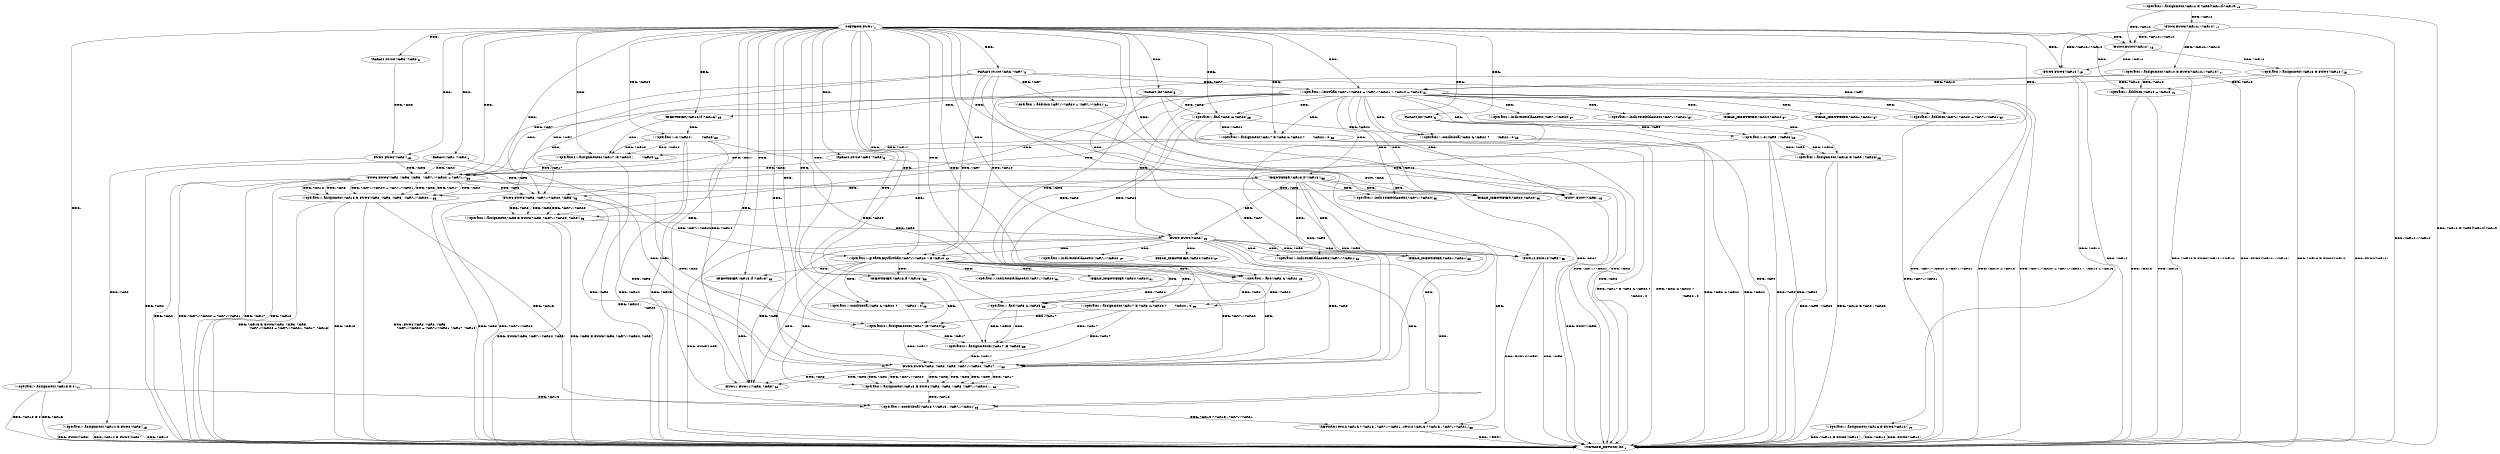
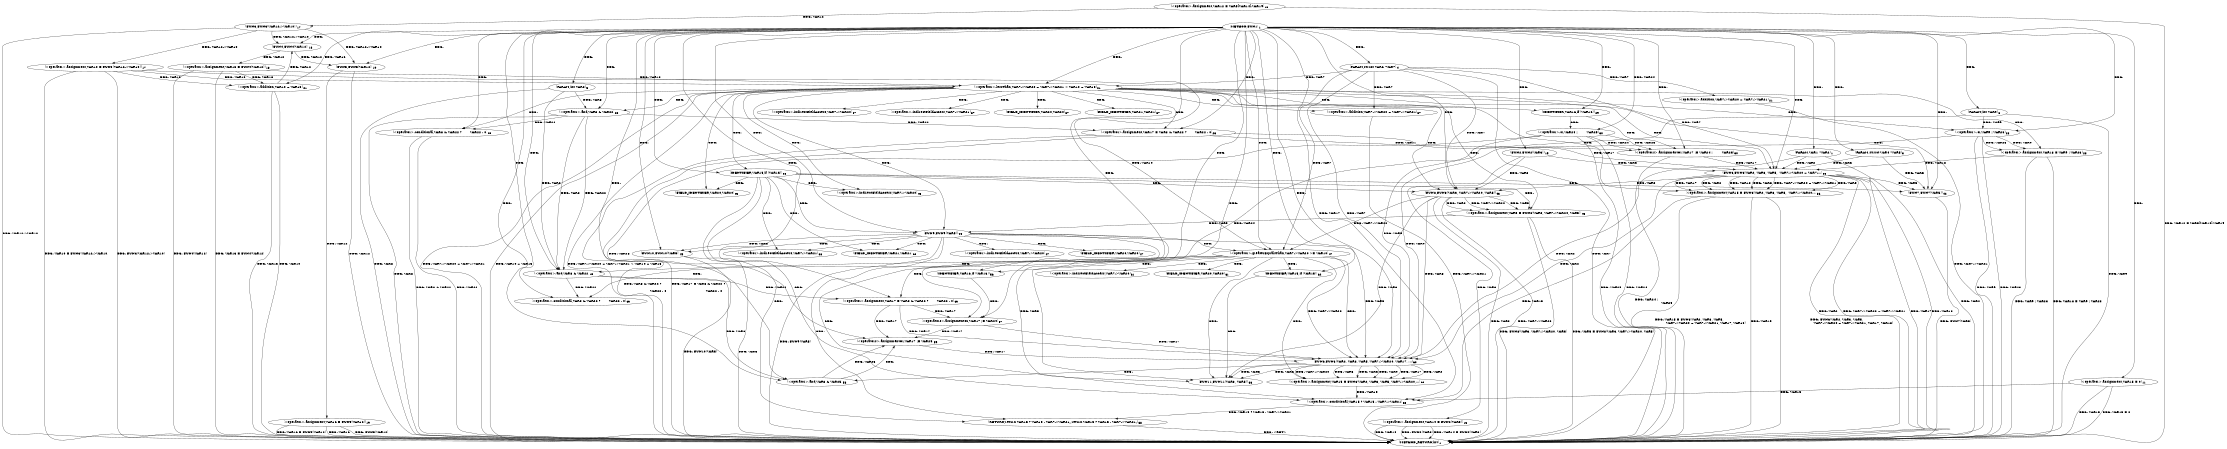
  digraph {
    n1 [label=<(METHOD,FUN1)<SUB>1</SUB>>]
    n2 [label=<(PARAM,VAR1 *VAR2)<SUB>1</SUB>>]
-   n3 [label=<(PARAM,struct VAR3 *VAR3)<SUB>2</SUB>>]
    n4 [label=<(PARAM,struct VAR4 *VAR5)<SUB>3</SUB>>]
    n5 [label=<(PARAM,struct VAR6 *VAR7)<SUB>4</SUB>>]
    n6 [label=<(PARAM,int VAR8)<SUB>5</SUB>>]
    n7 [label=<(PARAM,int VAR9)<SUB>6</SUB>>]
    n8 [label=<(&lt;operator&gt;.assignment,VAR15 = 0)<SUB>11</SUB>>]
    n9 [label=<(FUN7,FUN7(VAR5))<SUB>42</SUB>>]
    n10 [label=<(FUN11,FUN11(VAR3, VAR5))<SUB>66</SUB>>]
    n11 [label=<(&lt;operator&gt;.lessThan,VAR7-&gt;VAR20 + VAR7-&gt;VAR21 &lt; VAR10 + VAR13)<SUB>21</SUB>>]
    n12 [label=<(FUN9,FUN9(VAR5))<SUB>44</SUB>>]
    n13 [label=<(&lt;operator&gt;.greaterEqualsThan,VAR7-&gt;VAR20 &gt;= VAR10)<SUB>47</SUB>>]
    n14 [label=<(&lt;operator&gt;.conditional,VAR15 ? VAR15 : VAR7-&gt;VAR21)<SUB>68</SUB>>]
    n15 [label=<(FUN2,FUN2(VAR3))<SUB>15</SUB>>]
    n16 [label=<(FUN4,FUN4(VAR12))<SUB>18</SUB>>]
    n17 [label=<(FUN5,FUN5(VAR12))<SUB>19</SUB>>]
    n18 [label=<(&lt;operator&gt;.assignment,VAR17 = VAR8 &amp; VAR22 ?  			      VAR22 : 0)<SUB>23</SUB>>]
    n19 [label=<(FUN8,FUN8(VAR3, VAR7-&gt;VAR20, VAR5))<SUB>43</SUB>>]
    n20 [label=<(&lt;operator&gt;.assignment,VAR17 = VAR8 &amp; VAR22 ?  			      VAR22 : 0)<SUB>49</SUB>>]
    n21 [label=<(&lt;operator&gt;.addition,VAR10 + VAR13)<SUB>21</SUB>>]
    n22 [label=<(IDENTIFIER,VAR16,if (VAR16))<SUB>29</SUB>>]
    n23 [label=<(IDENTIFIER,VAR15,if (VAR15))<SUB>38</SUB>>]
    n24 [label=<(FUN10,FUN10(VAR5))<SUB>45</SUB>>]
    n25 [label=<(IDENTIFIER,VAR16,if (VAR16))<SUB>56</SUB>>]
    n26 [label=<(&lt;operator&gt;.and,VAR8 &amp; VAR25)<SUB>58</SUB>>]
    n27 [label=<(IDENTIFIER,VAR15,if (VAR15))<SUB>62</SUB>>]
    n28 [label=<(&lt;operator&gt;.conditional,VAR8 &amp; VAR22 ?  			      VAR22 : 0)<SUB>23</SUB>>]
    n29 [label=<(&lt;operator&gt;.or,VAR9 | VAR23)<SUB>28</SUB>>]
    n30 [label=<(&lt;operators&gt;.assignmentOr,VAR17 |= VAR24 |  				       VAR25)<SUB>30</SUB>>]
    n31 [label=<(FUN6,FUN6(VAR2, VAR3, VAR5,  				VAR7-&gt;VAR20 + VAR7-...)<SUB>36</SUB>>]
    n32 [label=<(&lt;operator&gt;.conditional,VAR8 &amp; VAR22 ?  			      VAR22 : 0)<SUB>49</SUB>>]
    n33 [label=<(&lt;operators&gt;.assignmentOr,VAR17 |= VAR24)<SUB>57</SUB>>]
    n34 [label=<(&lt;operators&gt;.assignmentOr,VAR17 |= VAR25)<SUB>59</SUB>>]
    n35 [label=<(FUN6,FUN6(VAR2, VAR3, VAR5, 				VAR7-&gt;VAR20, VAR17, ...)<SUB>60</SUB>>]
    n36 [label=<(&lt;operator&gt;.and,VAR8 &amp; VAR22)<SUB>23</SUB>>]
    n37 [label=<(&lt;operator&gt;.and,VAR8 &amp; VAR22)<SUB>49</SUB>>]
    n38 [label=<(&lt;operator&gt;.or,VAR24 |  				       VAR25)<SUB>30</SUB>>]
    n39 [label=<(METHOD_RETURN,int)<SUB>1</SUB>>]
    n40 [label=<(&lt;operator&gt;.addition,VAR7-&gt;VAR20 + VAR7-&gt;VAR21)<SUB>21</SUB>>]
    n41 [label=<(&lt;operator&gt;.addition,VAR7-&gt;VAR20 + VAR7-&gt;VAR21)<SUB>37</SUB>>]
    n42 [label=<(&lt;operator&gt;.assignment,VAR5 = FUN8(VAR3, VAR7-&gt;VAR20, VAR5))<SUB>43</SUB>>]
    n43 [label=<(&lt;operator&gt;.assignment,VAR18 = VAR9 | VAR23)<SUB>28</SUB>>]
    n44 [label=<(&lt;operator&gt;.assignment,VAR15 = FUN6(VAR2, VAR3, VAR5,  				VAR7-&gt;VAR20...)<SUB>36</SUB>>]
    n45 [label=<(&lt;operator&gt;.indirectFieldAccess,VAR7-&gt;VAR20)<SUB>43</SUB>>]
    n46 [label=<(FIELD_IDENTIFIER,VAR20,VAR20)<SUB>43</SUB>>]
    n47 [label=<(&lt;operator&gt;.indirectFieldAccess,VAR7-&gt;VAR20)<SUB>37</SUB>>]
    n48 [label=<(&lt;operator&gt;.indirectFieldAccess,VAR7-&gt;VAR21)<SUB>37</SUB>>]
    n49 [label=<(FIELD_IDENTIFIER,VAR20,VAR20)<SUB>37</SUB>>]
    n50 [label=<(FIELD_IDENTIFIER,VAR21,VAR21)<SUB>37</SUB>>]
    n51 [label=<(RETURN,return VAR15 ? VAR15 : VAR7-&gt;VAR21;,return VAR15 ? VAR15 : VAR7-&gt;VAR21;)<SUB>68</SUB>>]
    n52 [label=<(&lt;operator&gt;.indirectFieldAccess,VAR7-&gt;VAR20)<SUB>47</SUB>>]
    n53 [label=<(&lt;operator&gt;.indirectFieldAccess,VAR7-&gt;VAR21)<SUB>68</SUB>>]
    n54 [label=<(FIELD_IDENTIFIER,VAR20,VAR20)<SUB>47</SUB>>]
    n55 [label=<(FIELD_IDENTIFIER,VAR21,VAR21)<SUB>68</SUB>>]
    n56 [label=<(&lt;operator&gt;.assignment,VAR15 = FUN6(VAR2, VAR3, VAR5, 				VAR7-&gt;VAR20,...)<SUB>60</SUB>>]
    n57 [label=<(&lt;operator&gt;.indirectFieldAccess,VAR7-&gt;VAR20)<SUB>61</SUB>>]
    n58 [label=<(FIELD_IDENTIFIER,VAR20,VAR20)<SUB>61</SUB>>]
    n59 [label=<(&lt;operator&gt;.assignment,VAR14 = FUN2(VAR3))<SUB>15</SUB>>]
    n60 [label=<(&lt;operator&gt;.assignment,VAR13 = FUN4(VAR12))<SUB>18</SUB>>]
    n61 [label=<(&lt;operator&gt;.assignment,VAR16 = FUN5(VAR12))<SUB>19</SUB>>]
    n62 [label=<(&lt;operator&gt;.assignment,VAR12 = VAR5[VAR14].VAR19)<SUB>16</SUB>>]
    n63 [label=<(FUN3,FUN3(VAR12-&gt;VAR10))<SUB>17</SUB>>]
    n64 [label=<(&lt;operator&gt;.assignment,VAR10 = FUN3(VAR12-&gt;VAR10))<SUB>17</SUB>>]
    n1 -> n2 [label="DDG: "]
-   n1 -> n3 [label="DDG: "]
    n1 -> n4 [label="DDG: "]
    n1 -> n5 [label="DDG: "]
    n1 -> n6 [label="DDG: "]
    n1 -> n7 [label="DDG: "]
    n1 -> n8 [label="DDG: "]
    n1 -> n9 [label="DDG: "]
    n1 -> n10 [label="DDG: "]
    n1 -> n11 [label="DDG: "]
    n1 -> n12 [label="DDG: "]
    n1 -> n13 [label="DDG: "]
-   n1 -> n14 [label="DDG: "]
+   n1 -> n14 [label="DDG: VAR17"]
    n1 -> n15 [label="DDG: "]
    n1 -> n16 [label="DDG: "]
    n1 -> n17 [label="DDG: "]
    n1 -> n18 [label="DDG: "]
    n1 -> n19 [label="DDG: "]
    n1 -> n20 [label="DDG: "]
-   n1 -> n21 [label="DDG: "]
+   n1 -> n21 [label="DDG: VAR16"]
    n1 -> n22 [label="DDG: "]
    n1 -> n23 [label="DDG: "]
    n1 -> n24 [label="DDG: "]
    n1 -> n25 [label="DDG: "]
    n1 -> n26 [label="DDG: "]
    n1 -> n27 [label="DDG: "]
    n1 -> n28 [label="DDG: "]
    n1 -> n29 [label="DDG: "]
    n1 -> n30 [label="DDG: "]
    n1 -> n31 [label="DDG: "]
    n1 -> n32 [label="DDG: "]
    n1 -> n33 [label="DDG: "]
    n1 -> n34 [label="DDG: "]
    n1 -> n35 [label="DDG: "]
    n1 -> n36 [label="DDG: "]
    n1 -> n37 [label="DDG: "]
    n1 -> n38 [label="DDG: VAR24"]
    n2 -> n31 [label="DDG: VAR2"]
    n2 -> n35 [label="DDG: VAR2"]
    n2 -> n39 [label="DDG: VAR2"]
-   n3 -> n15 [label="DDG: VAR3"]
-   n4 -> n9 [label="FUN: VAR5"]
+   n4 -> n9 [label="DDG: VAR5"]
    n4 -> n31 [label="DDG: VAR5"]
    n5 -> n11 [label="DDG: VAR7"]
    n5 -> n13 [label="DDG: VAR7"]
    n5 -> n19 [label="DDG: VAR7"]
    n5 -> n31 [label="DDG: VAR7"]
    n5 -> n35 [label="DDG: VAR7"]
-   n5 -> n39 [label="DDG: CDG7"]
+   n5 -> n39 [label="DDG: VAR7"]
    n5 -> n40 [label="DDG: VAR7"]
    n5 -> n41 [label="DDG: VAR7"]
    n6 -> n36 [label="DDG: VAR8"]
    n6 -> n37 [label="DDG: VAR8"]
    n6 -> n39 [label="DDG: VAR8"]
    n7 -> n29 [label="DDG: VAR9"]
    n7 -> n35 [label="DDG: VAR9"]
    n7 -> n39 [label="DDG: VAR9"]
    n8 -> n14 [label="DDG: VAR15"]
    n8 -> n39 [label="DDG: VAR15"]
    n8 -> n39 [label="DDG: VAR15 = 0"]
    n9 -> n39 [label="DDG: FUN7(VAR5)"]
    n11 -> n9 [label="CDG: "]
    n11 -> n12 [label="CDG: "]
    n11 -> n18 [label="CDG: "]
    n11 -> n19 [label="CDG: "]
    n11 -> n22 [label="CDG: "]
    n11 -> n23 [label="CDG: "]
    n11 -> n28 [label="CDG: "]
    n11 -> n29 [label="CDG: "]
    n11 -> n31 [label="CDG: "]
    n11 -> n36 [label="CDG: "]
    n11 -> n39 [label="DDG: VAR7-&gt;VAR20 + VAR7-&gt;VAR21"]
    n11 -> n39 [label="DDG: VAR10 + VAR13"]
    n11 -> n39 [label="DDG: VAR7-&gt;VAR20 + VAR7-&gt;VAR21 &lt; VAR10 + VAR13"]
    n11 -> n41 [label="CDG: "]
    n11 -> n42 [label="CDG: "]
    n11 -> n43 [label="CDG: "]
    n11 -> n44 [label="CDG: "]
    n11 -> n45 [label="CDG: "]
    n11 -> n46 [label="CDG: "]
    n11 -> n47 [label="CDG: "]
    n11 -> n48 [label="CDG: "]
    n11 -> n49 [label="CDG: "]
    n11 -> n50 [label="CDG: "]
    n12 -> n10 [label="DDG: VAR5"]
    n12 -> n13 [label="CDG: "]
    n12 -> n14 [label="CDG: "]
    n12 -> n24 [label="DDG: VAR5"]
    n12 -> n24 [label="CDG: "]
    n12 -> n35 [label="DDG: VAR5"]
    n12 -> n39 [label="DDG: FUN9(VAR5)"]
    n12 -> n51 [label="CDG: "]
    n12 -> n52 [label="CDG: "]
    n12 -> n53 [label="CDG: "]
    n12 -> n54 [label="CDG: "]
    n12 -> n55 [label="CDG: "]
    n13 -> n10 [label="CDG: "]
    n13 -> n20 [label="CDG: "]
    n13 -> n25 [label="CDG: "]
-   n13 -> n26 [label="CDG: "]
+   n35 -> n26 [label="CDG: "]
    n13 -> n27 [label="CDG: "]
    n13 -> n32 [label="CDG: "]
    n13 -> n35 [label="DDG: VAR7-&gt;VAR20"]
    n13 -> n35 [label="CDG: "]
    n13 -> n37 [label="CDG: "]
    n13 -> n56 [label="CDG: "]
    n13 -> n57 [label="CDG: "]
    n13 -> n58 [label="CDG: "]
    n14 -> n51 [label="DDG: VAR15 ? VAR15 : VAR7-&gt;VAR21"]
    n15 -> n19 [label="DDG: VAR3"]
    n15 -> n31 [label="DDG: VAR3"]
    n15 -> n59 [label="DDG: VAR3"]
    n16 -> n17 [label="DDG: VAR12"]
    n16 -> n60 [label="DDG: VAR12"]
    n17 -> n39 [label="DDG: VAR12"]
    n17 -> n61 [label="DDG: VAR12"]
    n18 -> n30 [label="DDG: VAR17"]
    n18 -> n31 [label="DDG: VAR17"]
    n18 -> n39 [label="DDG: VAR8 &amp; VAR22 ?\n\n			      VAR22 : 0"]
    n18 -> n39 [label="DDG: VAR17 = VAR8 &amp; VAR22 ?\n\n			      VAR22 : 0"]
    n19 -> n10 [label="DDG: VAR3"]
    n19 -> n13 [label="DDG: VAR7-&gt;VAR20"]
    n19 -> n35 [label="DDG: VAR3"]
    n19 -> n39 [label="DDG: VAR3"]
    n19 -> n39 [label="DDG: VAR7-&gt;VAR20"]
    n19 -> n42 [label="DDG: VAR3"]
    n19 -> n42 [label="DDG: VAR7-&gt;VAR20"]
    n19 -> n42 [label="DDG: VAR5"]
    n20 -> n33 [label="DDG: VAR17"]
    n20 -> n34 [label="DDG: VAR17"]
    n20 -> n35 [label="DDG: VAR17"]
    n21 -> n39 [label="DDG: VAR10"]
    n21 -> n39 [label="DDG: VAR13"]
    n22 -> n30 [label="CDG: "]
    n22 -> n38 [label="CDG: "]
    n23 -> n9 [label="CDG: "]
    n23 -> n12 [label="CDG: "]
    n23 -> n14 [label="CDG: "]
    n23 -> n19 [label="CDG: "]
    n23 -> n42 [label="CDG: "]
    n23 -> n45 [label="CDG: "]
    n23 -> n46 [label="CDG: "]
    n23 -> n51 [label="CDG: "]
    n23 -> n53 [label="CDG: "]
    n23 -> n55 [label="CDG: "]
    n24 -> n39 [label="DDG: VAR5"]
    n24 -> n39 [label="DDG: FUN10(VAR5)"]
    n25 -> n33 [label="CDG: "]
    n26 -> n34 [label="DDG: VAR25"]
    n26 -> n34 [label="CDG: "]
    n27 -> n10 [label="CDG: "]
    n28 -> n39 [label="DDG: VAR8 &amp; VAR22"]
    n28 -> n39 [label="DDG: VAR22"]
    n29 -> n35 [label="DDG: VAR9"]
    n29 -> n39 [label="DDG: VAR9"]
    n29 -> n39 [label="DDG: VAR23"]
    n29 -> n43 [label="DDG: VAR9"]
    n29 -> n43 [label="DDG: VAR23"]
    n30 -> n31 [label="DDG: VAR17"]
    n30 -> n39 [label="DDG: VAR24 |\n 				       VAR25"]
    n31 -> n9 [label="DDG: VAR5"]
    n31 -> n19 [label="DDG: VAR3"]
    n31 -> n35 [label="DDG: VAR2"]
    n31 -> n39 [label="DDG: VAR2"]
    n31 -> n39 [label="DDG: VAR7-&gt;VAR20 + VAR7-&gt;VAR21"]
    n31 -> n39 [label="DDG: VAR17"]
    n31 -> n39 [label="DDG: VAR18"]
    n31 -> n44 [label="DDG: VAR3"]
    n31 -> n44 [label="DDG: VAR7-&gt;VAR20 + VAR7-&gt;VAR21"]
    n31 -> n44 [label="DDG: VAR5"]
    n31 -> n44 [label="DDG: VAR17"]
    n31 -> n44 [label="DDG: VAR2"]
    n31 -> n44 [label="DDG: VAR18"]
    n33 -> n34 [label="DDG: VAR17"]
    n33 -> n35 [label="DDG: VAR17"]
    n34 -> n35 [label="DDG: VAR17"]
    n35 -> n10 [label="DDG: VAR3"]
    n35 -> n10 [label="DDG: VAR5"]
    n35 -> n56 [label="DDG: VAR7-&gt;VAR20"]
    n35 -> n56 [label="DDG: VAR5"]
    n35 -> n56 [label="DDG: VAR3"]
    n35 -> n56 [label="DDG: VAR9"]
    n35 -> n56 [label="DDG: VAR17"]
    n35 -> n56 [label="DDG: VAR2"]
    n36 -> n18 [label="DDG: VAR22"]
    n36 -> n28 [label="DDG: VAR22"]
    n36 -> n37 [label="DDG: VAR8"]
    n36 -> n37 [label="DDG: VAR22"]
    n36 -> n39 [label="DDG: VAR8"]
    n37 -> n20 [label="DDG: VAR22"]
    n37 -> n26 [label="DDG: VAR8"]
    n37 -> n32 [label="DDG: VAR22"]
    n38 -> n26 [label="DDG: VAR25"]
    n38 -> n30 [label="DDG: VAR24"]
    n38 -> n30 [label="DDG: VAR25"]
    n38 -> n33 [label="DDG: VAR24"]
    n38 -> n39 [label="DDG: VAR24"]
    n38 -> n39 [label="DDG: VAR25"]
    n40 -> n39 [label="DDG: VAR7-&gt;VAR21"]
    n41 -> n39 [label="DDG: VAR7-&gt;VAR21"]
    n42 -> n12 [label="DDG: VAR5"]
    n42 -> n39 [label="DDG: FUN8(VAR3, VAR7-&gt;VAR20, VAR5)"]
    n42 -> n39 [label="DDG: VAR5 = FUN8(VAR3, VAR7-&gt;VAR20, VAR5)"]
    n43 -> n31 [label="DDG: VAR18"]
    n43 -> n39 [label="DDG: VAR9 | VAR23"]
    n43 -> n39 [label="DDG: VAR18 = VAR9 | VAR23"]
    n44 -> n14 [label="DDG: VAR15"]
    n44 -> n39 [label="DDG: VAR15"]
    n44 -> n39 [label="DDG: FUN6(VAR2, VAR3, VAR5,\n 				VAR7-&gt;VAR20 + VAR7-&gt;VAR21, VAR17, VAR18)"]
    n44 -> n39 [label="DDG: VAR15 = FUN6(VAR2, VAR3, VAR5,\n 				VAR7-&gt;VAR20 + VAR7-&gt;VAR21, VAR17, VAR18)"]
    n51 -> n39 [label="DDG: &lt;RET&gt;"]
    n56 -> n14 [label="DDG: VAR15"]
    n59 -> n39 [label="DDG: VAR14"]
    n59 -> n39 [label="DDG: FUN2(VAR3)"]
    n59 -> n39 [label="DDG: VAR14 = FUN2(VAR3)"]
    n60 -> n11 [label="DDG: VAR13"]
    n60 -> n21 [label="DDG: VAR13"]
    n60 -> n39 [label="DDG: FUN4(VAR12)"]
    n60 -> n39 [label="DDG: VAR13 = FUN4(VAR12)"]
    n61 -> n39 [label="DDG: VAR16"]
    n61 -> n39 [label="DDG: FUN5(VAR12)"]
    n61 -> n39 [label="DDG: VAR16 = FUN5(VAR12)"]
-   n62 -> n16 [label="DDG: VAR12"]
+   n21 -> n16 [label="DDG: VAR12"]
    n62 -> n39 [label="DDG: VAR12 = VAR5[VAR14].VAR19"]
    n62 -> n63 [label="DDG: VAR12"]
    n63 -> n16 [label="DDG: VAR12-&gt;VAR10"]
    n63 -> n17 [label="DDG: VAR12-&gt;VAR10"]
    n63 -> n39 [label="DDG: VAR12-&gt;VAR10"]
    n63 -> n64 [label="DDG: VAR12-&gt;VAR10"]
    n64 -> n11 [label="DDG: VAR10"]
    n64 -> n13 [label="DDG: VAR10"]
    n64 -> n21 [label="DDG: VAR10"]
    n64 -> n39 [label="DDG: FUN3(VAR12-&gt;VAR10)"]
    n64 -> n39 [label="DDG: VAR10 = FUN3(VAR12-&gt;VAR10)"]
  }
